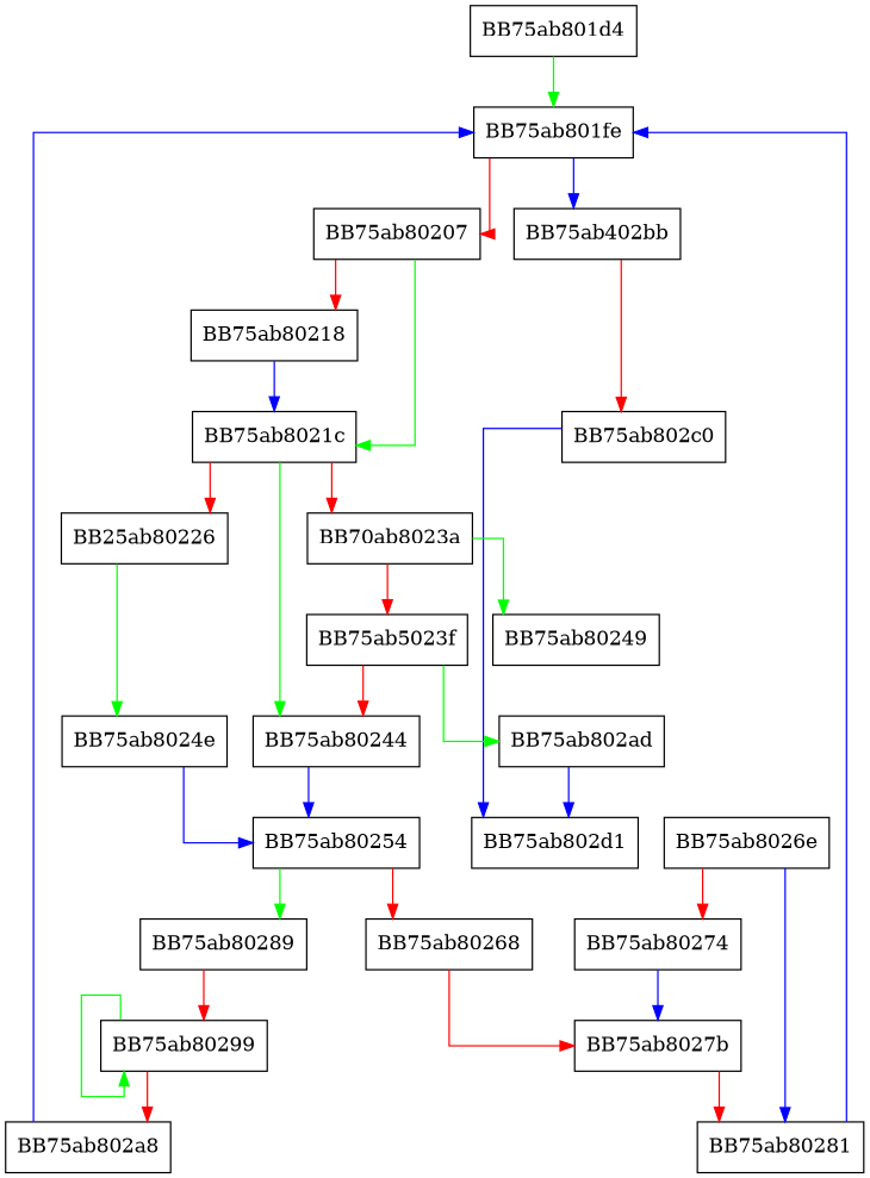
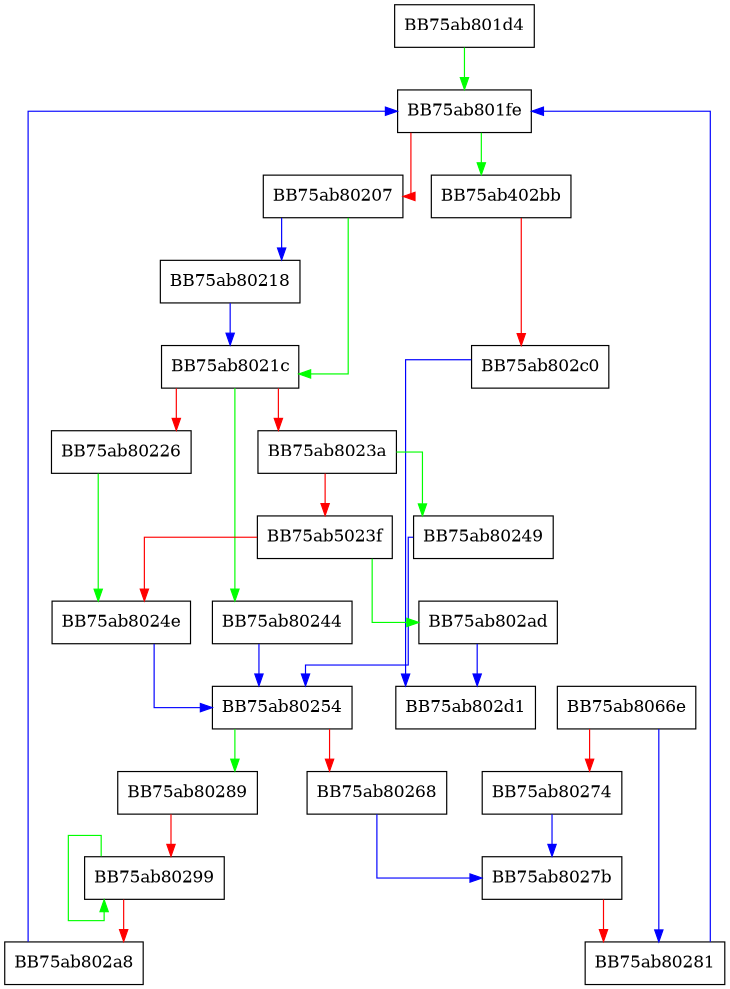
  digraph {
    splines=ortho
    node [shape=box]
    edge [color=red]
    BB75ab801d4
    BB75ab801fe
    n3 [label=BB75ab402bb]
    BB75ab80207
    BB75ab802c0
    BB75ab8021c
    BB75ab80218
    BB75ab802d1
    BB75ab80244
-   BB75ab80226 [label=BB25ab80226]
-   BB75ab8023a [label=BB70ab8023a]
+   BB75ab80226
+   BB75ab8023a
    BB75ab80254
    BB75ab8024e
    BB75ab80289
    BB75ab80268
    BB75ab80249
    n17 [label=BB75ab5023f]
    BB75ab802ad
    BB75ab80299
    BB75ab8027b
    BB75ab802a8
    BB75ab80281
-   BB75ab8026e
+   BB75ab8026e [label=BB75ab8066e]
    BB75ab80274
    BB75ab801d4 -> BB75ab801fe [color=green]
-   BB75ab801fe -> n3 [color=blue]
+   BB75ab801fe -> n3 [color=green]
    BB75ab801fe -> BB75ab80207
    n3 -> BB75ab802c0
    BB75ab80207 -> BB75ab8021c [color=green]
-   BB75ab80207 -> BB75ab80218
+   BB75ab80207 -> BB75ab80218 [color=blue]
    BB75ab802c0 -> BB75ab802d1 [color=blue]
    BB75ab8021c -> BB75ab80244 [color=green]
    BB75ab8021c -> BB75ab80226
    BB75ab8021c -> BB75ab8023a
    BB75ab80218 -> BB75ab8021c [color=blue]
    BB75ab80244 -> BB75ab80254 [color=blue]
    BB75ab80226 -> BB75ab8024e [color=green]
    BB75ab8023a -> BB75ab80249 [color=green]
    BB75ab8023a -> n17
    BB75ab80254 -> BB75ab80289 [color=green]
    BB75ab80254 -> BB75ab80268
    BB75ab8024e -> BB75ab80254 [color=blue]
    BB75ab80289 -> BB75ab80299
-   BB75ab80268 -> BB75ab8027b
-   n17 -> BB75ab80244
+   BB75ab80268 -> BB75ab8027b [color=blue]
+   BB75ab80249 -> BB75ab80254 [color=blue]
+   n17 -> BB75ab8024e
    n17 -> BB75ab802ad [color=green]
    BB75ab802ad -> BB75ab802d1 [color=blue]
    BB75ab80299 -> BB75ab80299 [color=green]
    BB75ab80299 -> BB75ab802a8
    BB75ab8027b -> BB75ab80281
    BB75ab802a8 -> BB75ab801fe [color=blue]
    BB75ab80281 -> BB75ab801fe [color=blue]
    BB75ab8026e -> BB75ab80281 [color=blue]
    BB75ab8026e -> BB75ab80274
    BB75ab80274 -> BB75ab8027b [color=blue]
  }
